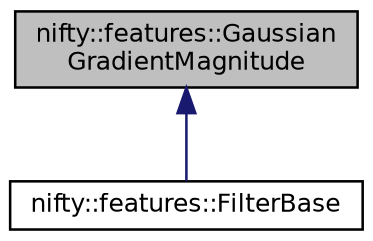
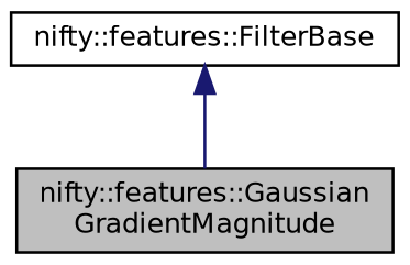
  digraph {
    node [color=black fontname=Helvetica fontsize=10 shape=record style=filled]
    n1 [fillcolor=grey75 fontcolor=black height=0.2 label="nifty::features::Gaussian\lGradientMagnitude" width=0.4]
    n2 [fillcolor=white height=0.2 label="nifty::features::FilterBase" width=0.4]
-   n1 -> n2 [color=midnightblue dir=back fontname=Helvetica fontsize=10 labelfontname=Helvetica labelfontsize=10 style=solid]
+   n2 -> n1 [color=midnightblue dir=back fontname=Helvetica fontsize=10 labelfontname=Helvetica labelfontsize=10 style=solid]
  }
